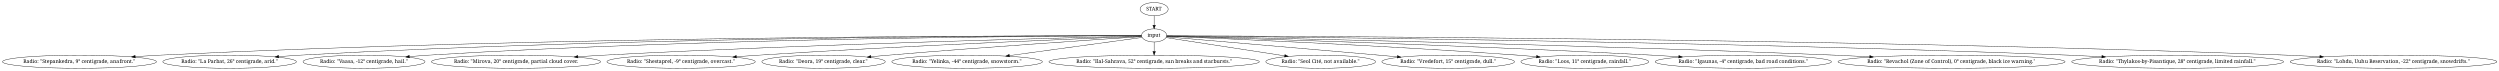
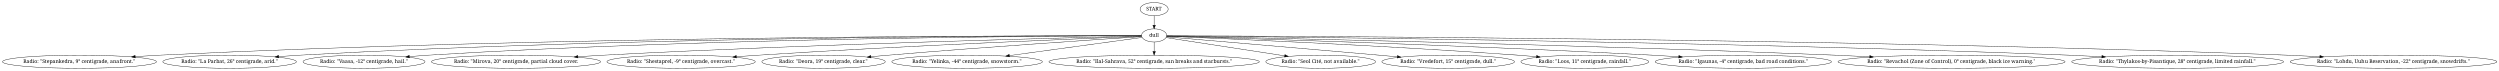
  digraph {
    fontname="Noto Serif"
    node [fontname="Noto Serif"]
    edge [fontname="Noto Serif"]
    n1 [label=START]
-   n2 [label=input]
+   n2 [label=dull]
    n3 [label="Radio: \"Stepankedra, 9° centigrade, anafront.\""]
    n4 [label="Radio: \"La Parbat, 26° centigrade, arid.\""]
    n5 [label="Radio: \"Vaasa, -12° centigrade, hail.\""]
    n6 [label="Radio: \"Mirova, 20° centigrade, partial cloud cover."]
    n7 [label="Radio: \"Shestaprel, -9° centigrade, overcast.\""]
    n8 [label="Radio: \"Deora, 19° centigrade, clear.\""]
    n9 [label="Radio: \"Yelinka, -44° centigrade, snowstorm.\""]
    n10 [label="Radio: \"Ilal-Sahrava, 52° centigrade, sun breaks and starbursts.\""]
    n11 [label="Radio: \"Seol Cité, not available.\""]
    n12 [label="Radio: \"Vredefort, 15° centigrade, dull.\""]
    n13 [label="Radio: \"Loos, 11° centigrade, rainfall.\""]
    n14 [label="Radio: \"Igaunas, -4° centigrade, bad road conditions.\""]
    n15 [label="Radio: \"Revachol (Zone of Control), 0° centigrade, black ice warning.\""]
    n16 [label="Radio: \"Thylakos-by-Pisantique, 28° centigrade, limited rainfall.\""]
    n17 [label="Radio: \"Lohdu, Uuhu Reservation, -22° centigrade, snowdrifts.\""]
    n1 -> n2
    n2 -> n3
    n2 -> n4
    n2 -> n5
    n2 -> n6
    n2 -> n7
    n2 -> n8
    n2 -> n9
    n2 -> n10
    n2 -> n11
    n2 -> n12
    n2 -> n13
    n2 -> n14
    n2 -> n15
    n2 -> n16
    n2 -> n17
  }
